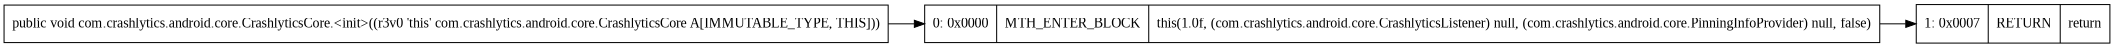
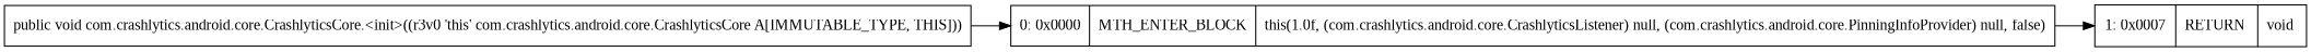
  digraph {
    rankdir=LR
    fontname="Liberation Serif"
    node [shape=record fontname="Liberation Serif"]
    edge [fontname="Liberation Serif"]
    n1 [label="{0\:\ 0x0000|MTH_ENTER_BLOCK\l|this(1.0f, (com.crashlytics.android.core.CrashlyticsListener) null, (com.crashlytics.android.core.PinningInfoProvider) null, false)\l}"]
-   n2 [label="{1\:\ 0x0007|RETURN\l|return\l}"]
+   n2 [label="{1\:\ 0x0007|RETURN\l|void\l}"]
    n3 [label="{public void com.crashlytics.android.core.CrashlyticsCore.\<init\>((r3v0 'this' com.crashlytics.android.core.CrashlyticsCore A[IMMUTABLE_TYPE, THIS])) }"]
    n1 -> n2
    n3 -> n1
  }
